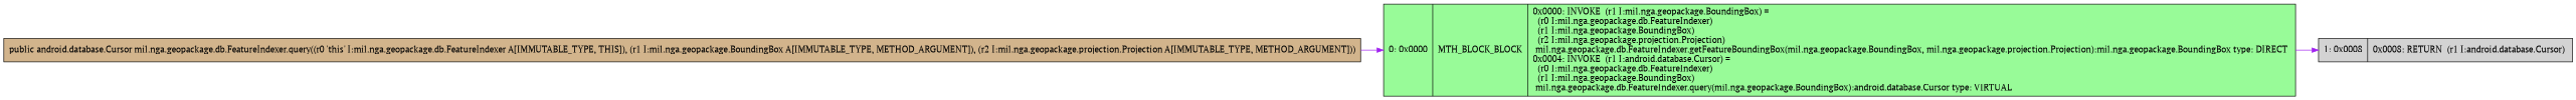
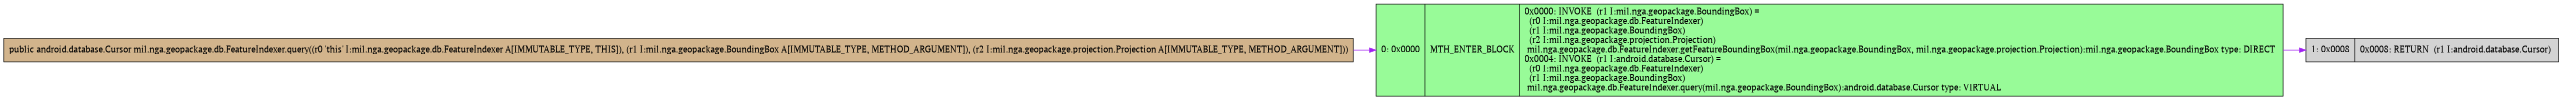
  digraph {
    rankdir=LR
    fontname="PT Serif"
    node [shape=record style=filled fontname="PT Serif"]
    edge [color=purple fontname="PT Serif"]
-   n1 [label="{0\:\ 0x0000|MTH_BLOCK_BLOCK\l|0x0000: INVOKE  (r1 I:mil.nga.geopackage.BoundingBox) = \l  (r0 I:mil.nga.geopackage.db.FeatureIndexer)\l  (r1 I:mil.nga.geopackage.BoundingBox)\l  (r2 I:mil.nga.geopackage.projection.Projection)\l mil.nga.geopackage.db.FeatureIndexer.getFeatureBoundingBox(mil.nga.geopackage.BoundingBox, mil.nga.geopackage.projection.Projection):mil.nga.geopackage.BoundingBox type: DIRECT \l0x0004: INVOKE  (r1 I:android.database.Cursor) = \l  (r0 I:mil.nga.geopackage.db.FeatureIndexer)\l  (r1 I:mil.nga.geopackage.BoundingBox)\l mil.nga.geopackage.db.FeatureIndexer.query(mil.nga.geopackage.BoundingBox):android.database.Cursor type: VIRTUAL \l}" fillcolor=palegreen]
+   n1 [label="{0\:\ 0x0000|MTH_ENTER_BLOCK\l|0x0000: INVOKE  (r1 I:mil.nga.geopackage.BoundingBox) = \l  (r0 I:mil.nga.geopackage.db.FeatureIndexer)\l  (r1 I:mil.nga.geopackage.BoundingBox)\l  (r2 I:mil.nga.geopackage.projection.Projection)\l mil.nga.geopackage.db.FeatureIndexer.getFeatureBoundingBox(mil.nga.geopackage.BoundingBox, mil.nga.geopackage.projection.Projection):mil.nga.geopackage.BoundingBox type: DIRECT \l0x0004: INVOKE  (r1 I:android.database.Cursor) = \l  (r0 I:mil.nga.geopackage.db.FeatureIndexer)\l  (r1 I:mil.nga.geopackage.BoundingBox)\l mil.nga.geopackage.db.FeatureIndexer.query(mil.nga.geopackage.BoundingBox):android.database.Cursor type: VIRTUAL \l}" fillcolor=palegreen]
    n2 [label="{1\:\ 0x0008|0x0008: RETURN  (r1 I:android.database.Cursor) \l}" fillcolor=lightgrey]
    n3 [label="{public android.database.Cursor mil.nga.geopackage.db.FeatureIndexer.query((r0 'this' I:mil.nga.geopackage.db.FeatureIndexer A[IMMUTABLE_TYPE, THIS]), (r1 I:mil.nga.geopackage.BoundingBox A[IMMUTABLE_TYPE, METHOD_ARGUMENT]), (r2 I:mil.nga.geopackage.projection.Projection A[IMMUTABLE_TYPE, METHOD_ARGUMENT])) }" fillcolor=tan]
    n1 -> n2
    n3 -> n1
  }
